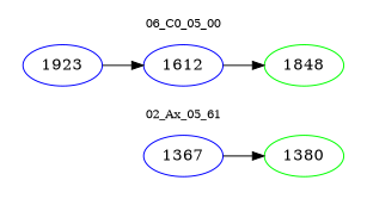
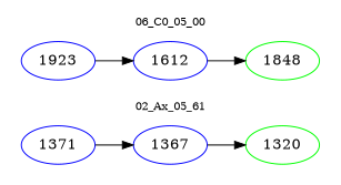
  digraph {
    rankdir=LR
    node [color=blue]
    edge [color=black]
+   n1 [label=1371]
    n2 [label=1367]
-   n3 [color=green label=1380]
+   n3 [color=green label=1320]
    n4 [label=1923]
    n5 [label=1612]
    n6 [color=green label=1848]
    subgraph cluster_1 {
      color=white
      fontsize=10
      label="02_Ax_05_61"
+     n1
      n2
      n3
    }
    subgraph cluster_2 {
      color=white
      fontsize=10
      label="06_C0_05_00"
      n4
      n5
      n6
    }
+   n1 -> n2
    n2 -> n3
    n4 -> n5
    n5 -> n6
  }
